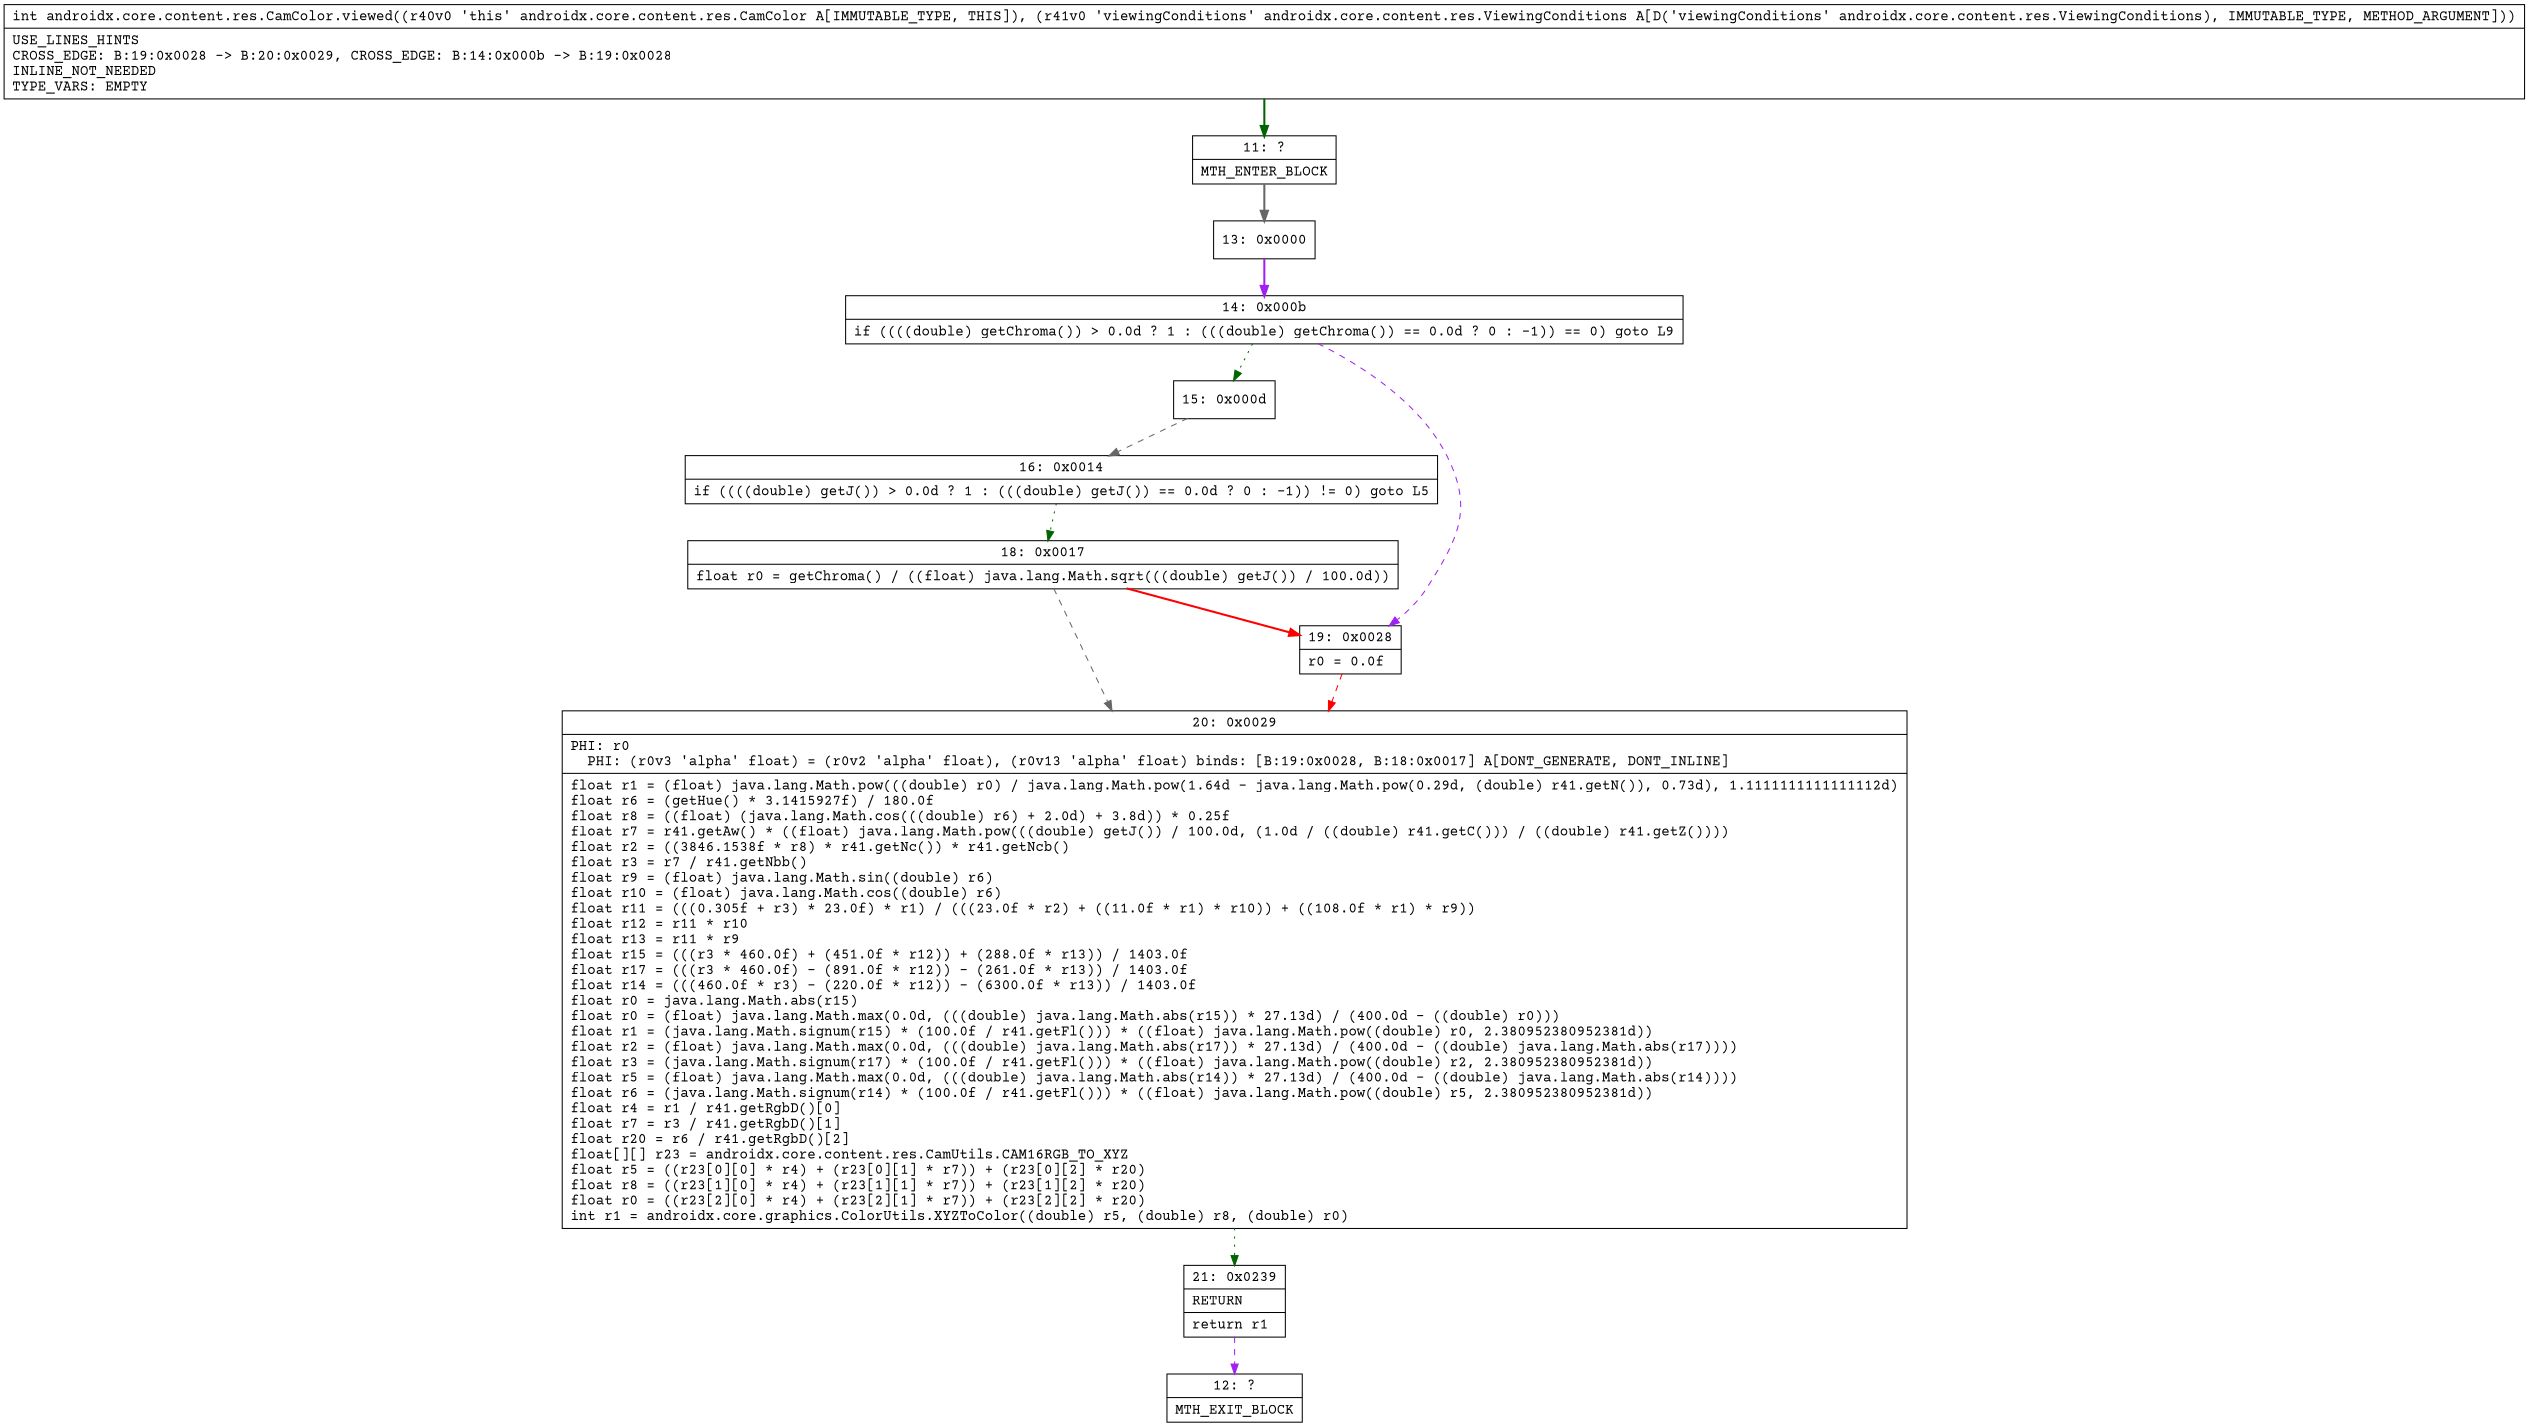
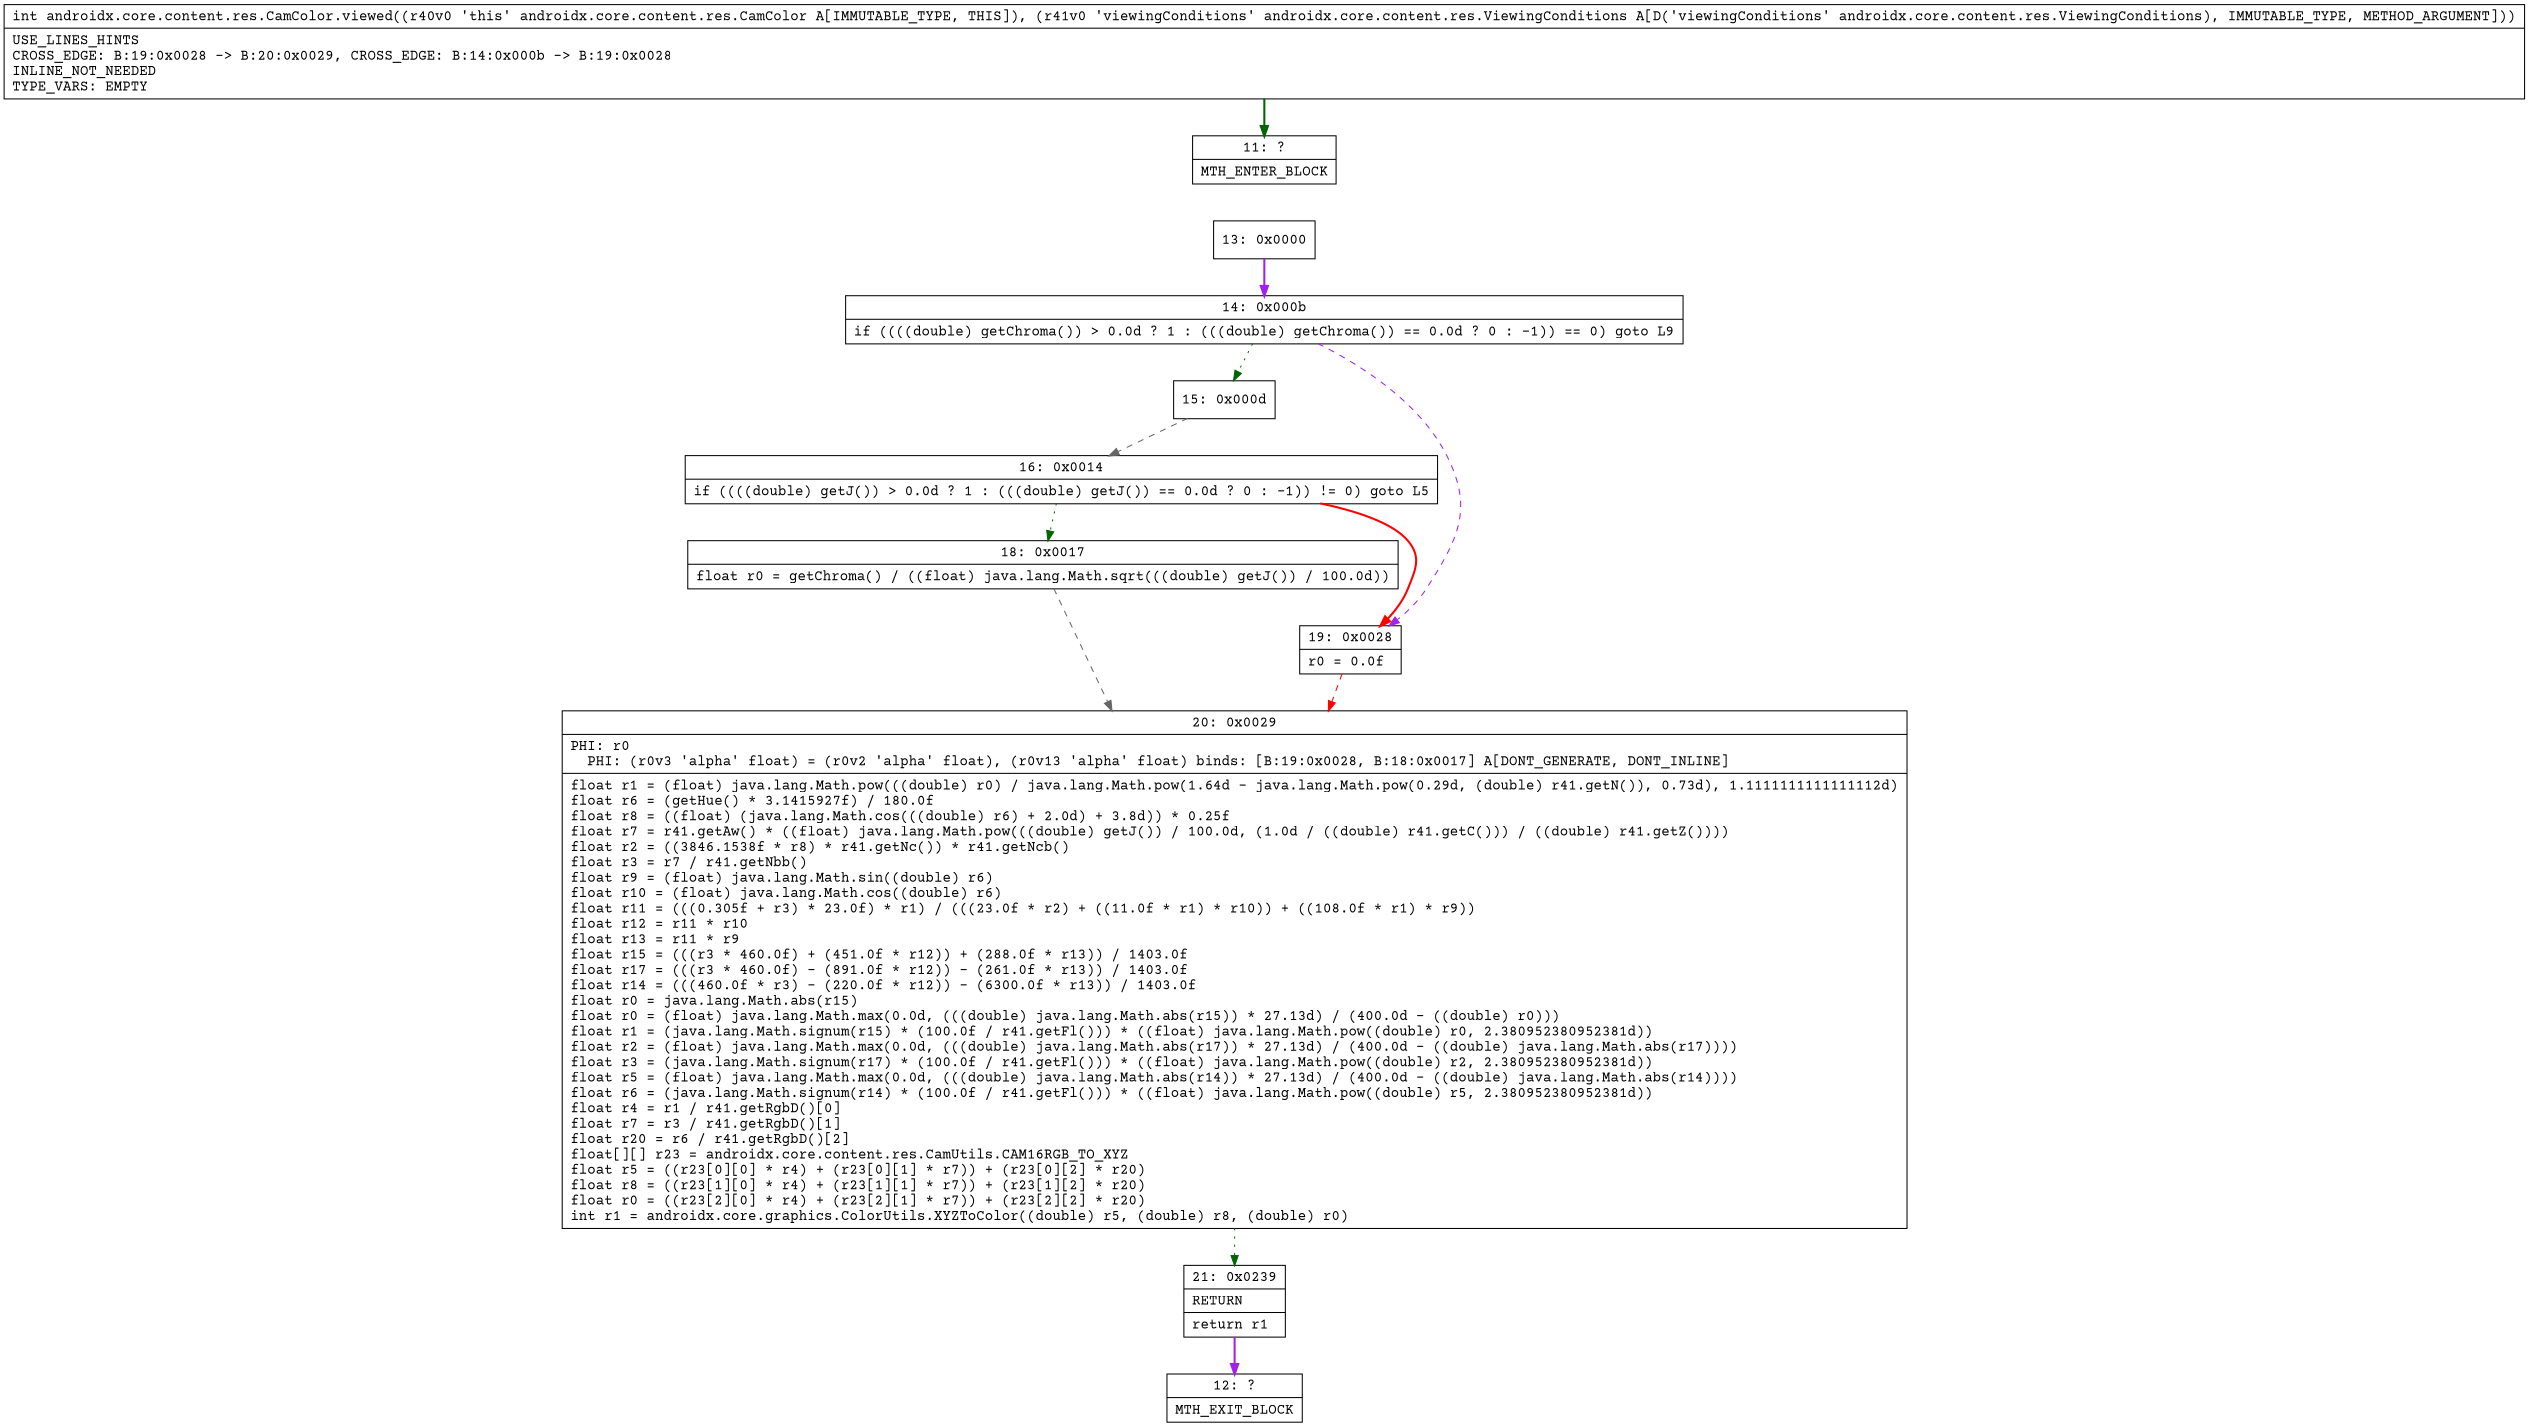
  digraph {
    fontname="Courier Prime"
    node [fontname="Courier Prime" shape=record]
    edge [color=darkgreen fontname="Courier Prime" style=bold]
    n1 [label="{11\:\ ?|MTH_ENTER_BLOCK\l}"]
    n2 [label="{13\:\ 0x0000}"]
    n3 [label="{14\:\ 0x000b|if ((((double) getChroma()) \> 0.0d ? 1 : (((double) getChroma()) == 0.0d ? 0 : \-1)) == 0) goto L9\l}"]
    n4 [label="{15\:\ 0x000d}"]
    n5 [label="{19\:\ 0x0028|r0 = 0.0f\l}"]
    n6 [label="{16\:\ 0x0014|if ((((double) getJ()) \> 0.0d ? 1 : (((double) getJ()) == 0.0d ? 0 : \-1)) != 0) goto L5\l}"]
    n7 [label="{20\:\ 0x0029|PHI: r0 \l  PHI: (r0v3 'alpha' float) = (r0v2 'alpha' float), (r0v13 'alpha' float) binds: [B:19:0x0028, B:18:0x0017] A[DONT_GENERATE, DONT_INLINE]\l|float r1 = (float) java.lang.Math.pow(((double) r0) \/ java.lang.Math.pow(1.64d \- java.lang.Math.pow(0.29d, (double) r41.getN()), 0.73d), 1.1111111111111112d)\lfloat r6 = (getHue() * 3.1415927f) \/ 180.0f\lfloat r8 = ((float) (java.lang.Math.cos(((double) r6) + 2.0d) + 3.8d)) * 0.25f\lfloat r7 = r41.getAw() * ((float) java.lang.Math.pow(((double) getJ()) \/ 100.0d, (1.0d \/ ((double) r41.getC())) \/ ((double) r41.getZ())))\lfloat r2 = ((3846.1538f * r8) * r41.getNc()) * r41.getNcb()\lfloat r3 = r7 \/ r41.getNbb()\lfloat r9 = (float) java.lang.Math.sin((double) r6)\lfloat r10 = (float) java.lang.Math.cos((double) r6)\lfloat r11 = (((0.305f + r3) * 23.0f) * r1) \/ (((23.0f * r2) + ((11.0f * r1) * r10)) + ((108.0f * r1) * r9))\lfloat r12 = r11 * r10\lfloat r13 = r11 * r9\lfloat r15 = (((r3 * 460.0f) + (451.0f * r12)) + (288.0f * r13)) \/ 1403.0f\lfloat r17 = (((r3 * 460.0f) \- (891.0f * r12)) \- (261.0f * r13)) \/ 1403.0f\lfloat r14 = (((460.0f * r3) \- (220.0f * r12)) \- (6300.0f * r13)) \/ 1403.0f\lfloat r0 = java.lang.Math.abs(r15)\lfloat r0 = (float) java.lang.Math.max(0.0d, (((double) java.lang.Math.abs(r15)) * 27.13d) \/ (400.0d \- ((double) r0)))\lfloat r1 = (java.lang.Math.signum(r15) * (100.0f \/ r41.getFl())) * ((float) java.lang.Math.pow((double) r0, 2.380952380952381d))\lfloat r2 = (float) java.lang.Math.max(0.0d, (((double) java.lang.Math.abs(r17)) * 27.13d) \/ (400.0d \- ((double) java.lang.Math.abs(r17))))\lfloat r3 = (java.lang.Math.signum(r17) * (100.0f \/ r41.getFl())) * ((float) java.lang.Math.pow((double) r2, 2.380952380952381d))\lfloat r5 = (float) java.lang.Math.max(0.0d, (((double) java.lang.Math.abs(r14)) * 27.13d) \/ (400.0d \- ((double) java.lang.Math.abs(r14))))\lfloat r6 = (java.lang.Math.signum(r14) * (100.0f \/ r41.getFl())) * ((float) java.lang.Math.pow((double) r5, 2.380952380952381d))\lfloat r4 = r1 \/ r41.getRgbD()[0]\lfloat r7 = r3 \/ r41.getRgbD()[1]\lfloat r20 = r6 \/ r41.getRgbD()[2]\lfloat[][] r23 = androidx.core.content.res.CamUtils.CAM16RGB_TO_XYZ\lfloat r5 = ((r23[0][0] * r4) + (r23[0][1] * r7)) + (r23[0][2] * r20)\lfloat r8 = ((r23[1][0] * r4) + (r23[1][1] * r7)) + (r23[1][2] * r20)\lfloat r0 = ((r23[2][0] * r4) + (r23[2][1] * r7)) + (r23[2][2] * r20)\lint r1 = androidx.core.graphics.ColorUtils.XYZToColor((double) r5, (double) r8, (double) r0)\l}"]
    n8 [label="{18\:\ 0x0017|float r0 = getChroma() \/ ((float) java.lang.Math.sqrt(((double) getJ()) \/ 100.0d))\l}"]
    n9 [label="{21\:\ 0x0239|RETURN\l|return r1\l}"]
    n10 [label="{12\:\ ?|MTH_EXIT_BLOCK\l}"]
    n11 [label="{int androidx.core.content.res.CamColor.viewed((r40v0 'this' androidx.core.content.res.CamColor A[IMMUTABLE_TYPE, THIS]), (r41v0 'viewingConditions' androidx.core.content.res.ViewingConditions A[D('viewingConditions' androidx.core.content.res.ViewingConditions), IMMUTABLE_TYPE, METHOD_ARGUMENT]))  | USE_LINES_HINTS\lCROSS_EDGE: B:19:0x0028 \-\> B:20:0x0029, CROSS_EDGE: B:14:0x000b \-\> B:19:0x0028\lINLINE_NOT_NEEDED\lTYPE_VARS: EMPTY\l}"]
-   n1 -> n2 [color=gray40]
    n2 -> n3 [color=purple]
    n3 -> n4 [style=dotted]
    n3 -> n5 [color=purple style=dashed]
    n4 -> n6 [color=gray40 style=dashed]
    n5 -> n7 [color=red style=dashed]
-   n8 -> n5 [color=red]
+   n6 -> n5 [color=red]
    n6 -> n8 [style=dotted]
    n7 -> n9 [style=dotted]
    n8 -> n7 [color=gray40 style=dashed]
-   n9 -> n10 [color=purple style=dashed]
+   n9 -> n10 [color=purple]
    n11 -> n1
  }
